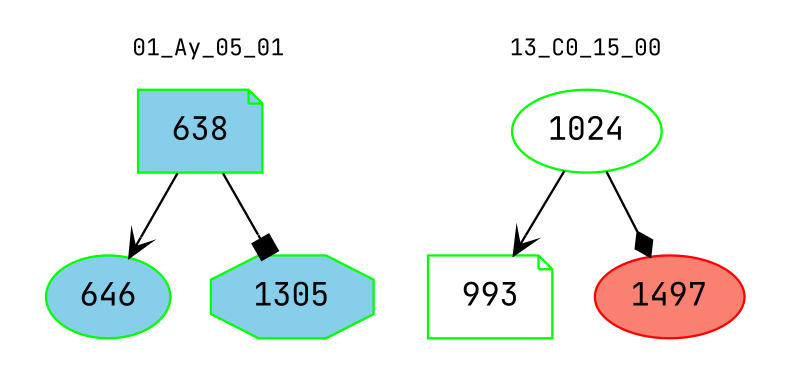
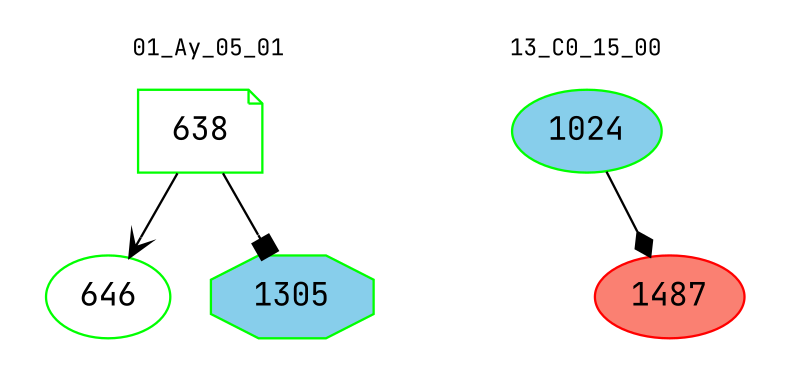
  digraph {
    fontname="JetBrains Mono"
    node [color=green fillcolor=white fontname="JetBrains Mono" shape=ellipse style=filled]
    edge [arrowhead=vee color=black fontname="JetBrains Mono" style=solid]
-   n1 [fillcolor=skyblue label=638 shape=note]
-   n2 [fillcolor=skyblue label=646]
+   n1 [label=638 shape=note]
+   n2 [label=646]
    n3 [fillcolor=skyblue label=1305 shape=octagon]
-   n4 [label=1024]
-   n5 [label=993 shape=note]
-   n6 [color=red fillcolor=salmon label=1497]
+   n4 [fillcolor=skyblue label=1024]
+   n6 [color=red fillcolor=salmon label=1487]
    subgraph cluster_1 {
      color=white
      fontsize=10
      label="01_Ay_05_01"
      n1
      n2
      n3
    }
    subgraph cluster_2 {
      color=white
      fontsize=10
      label="13_C0_15_00"
      n4
-     n5
      n6
    }
    n1 -> n2
    n1 -> n3 [arrowhead=box]
-   n4 -> n5
    n4 -> n6 [arrowhead=diamond]
  }
